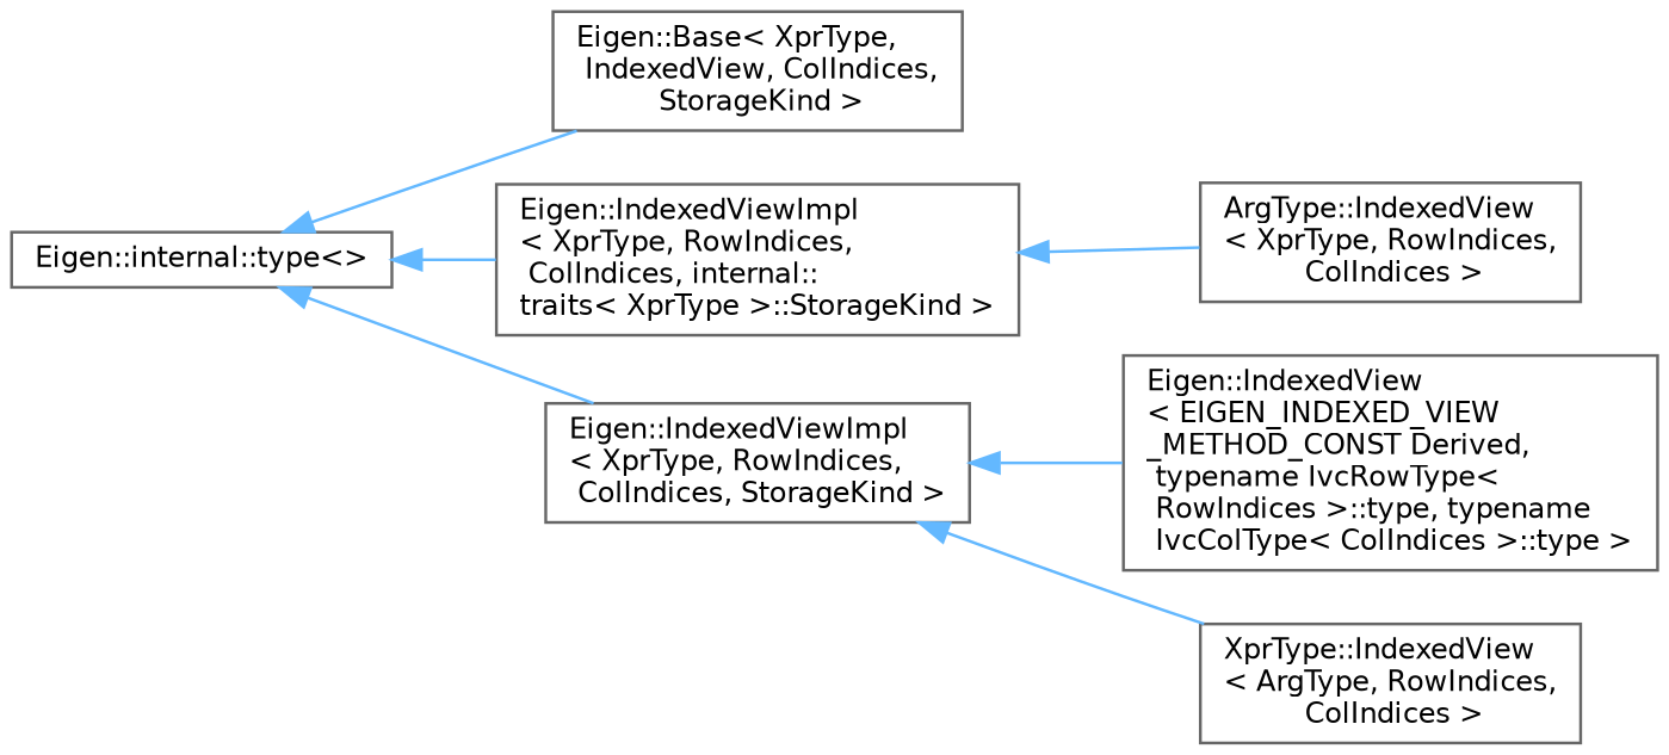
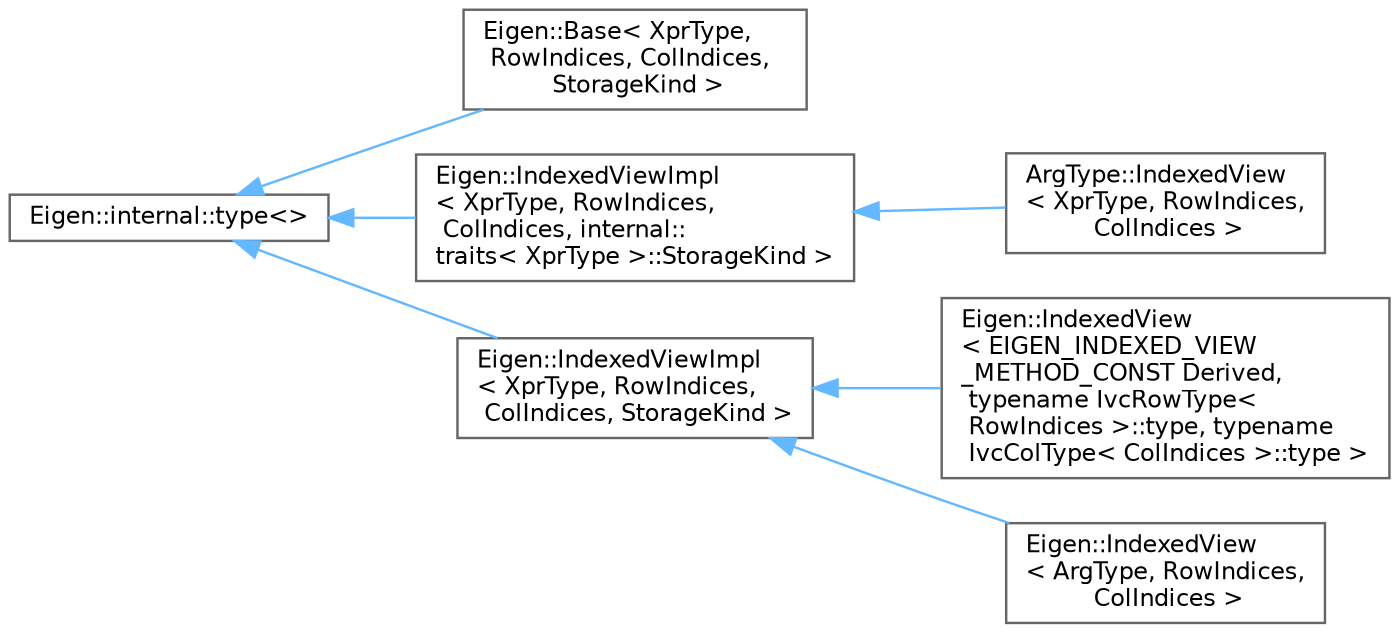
  digraph {
    rankdir=LR
    node [color=grey40 fillcolor=white fontname=Helvetica fontsize=10 shape=box style=filled]
    edge [color=steelblue1 dir=back fontname=Helvetica fontsize=10 labelfontname=Helvetica labelfontsize=10 style=solid]
    n1 [height=0.2 label="Eigen::internal::type\<\>" width=0.4]
-   n2 [height=0.2 label="Eigen::Base\< XprType,\l IndexedView, ColIndices,\l StorageKind \>" width=0.4]
+   n2 [height=0.2 label="Eigen::Base\< XprType,\l RowIndices, ColIndices,\l StorageKind \>" width=0.4]
    n3 [height=0.2 label="Eigen::IndexedViewImpl\l\< XprType, RowIndices,\l ColIndices, internal::\ltraits\< XprType \>::StorageKind \>" width=0.4]
    n4 [height=0.2 label="Eigen::IndexedViewImpl\l\< XprType, RowIndices,\l ColIndices, StorageKind \>" width=0.4]
    n5 [height=0.2 label="ArgType::IndexedView\l\< XprType, RowIndices,\l ColIndices \>" width=0.4]
    n6 [height=0.2 label="Eigen::IndexedView\l\< EIGEN_INDEXED_VIEW\l_METHOD_CONST Derived,\l typename IvcRowType\<\l RowIndices \>::type, typename\l IvcColType\< ColIndices \>::type \>" width=0.4]
-   n7 [height=0.2 label="XprType::IndexedView\l\< ArgType, RowIndices,\l ColIndices \>" width=0.4]
+   n7 [height=0.2 label="Eigen::IndexedView\l\< ArgType, RowIndices,\l ColIndices \>" width=0.4]
    n1 -> n2
    n1 -> n3
    n1 -> n4
    n3 -> n5
    n4 -> n6
    n4 -> n7
  }
